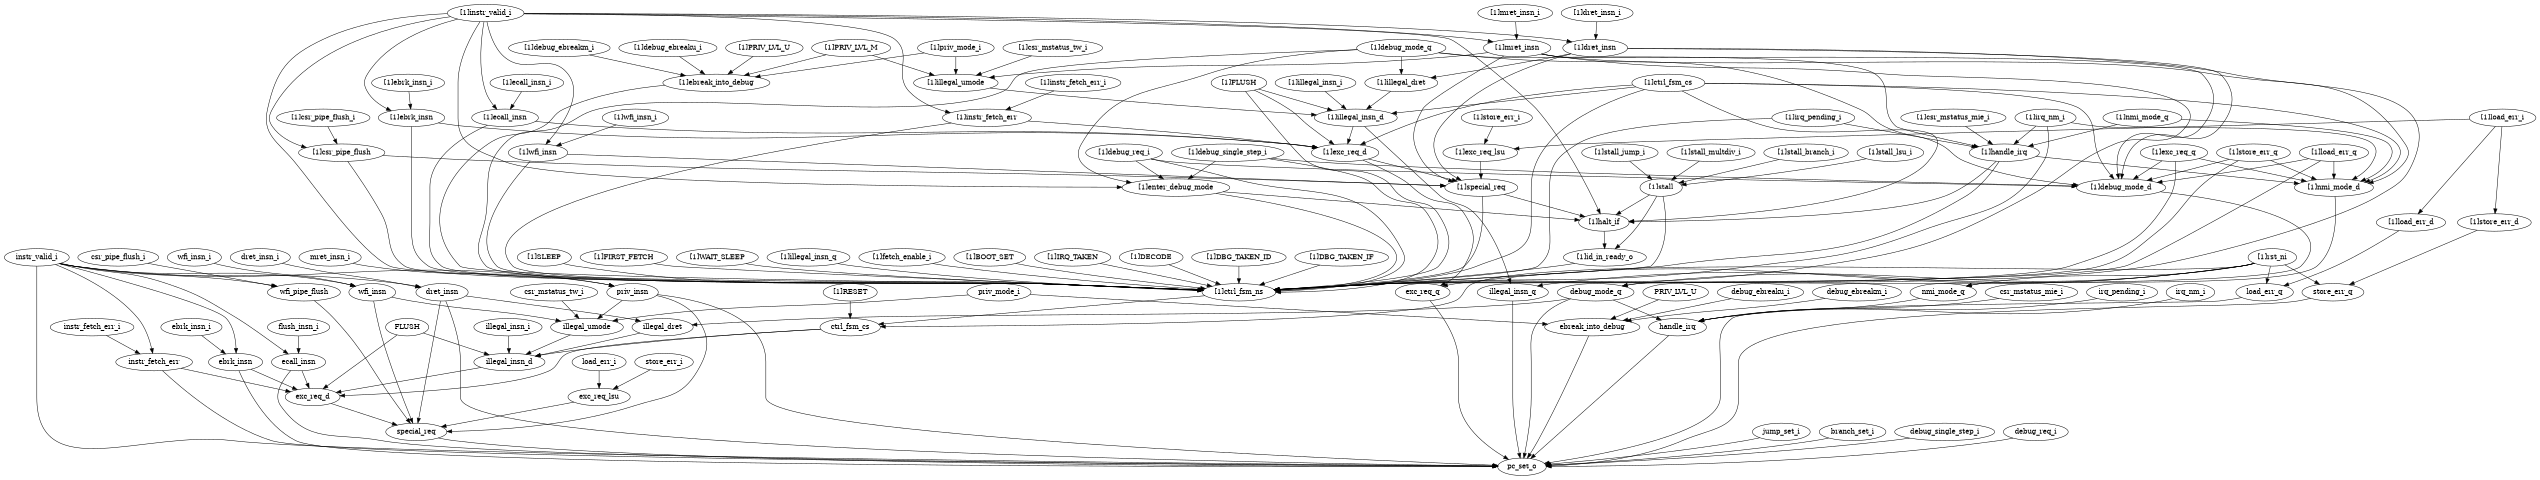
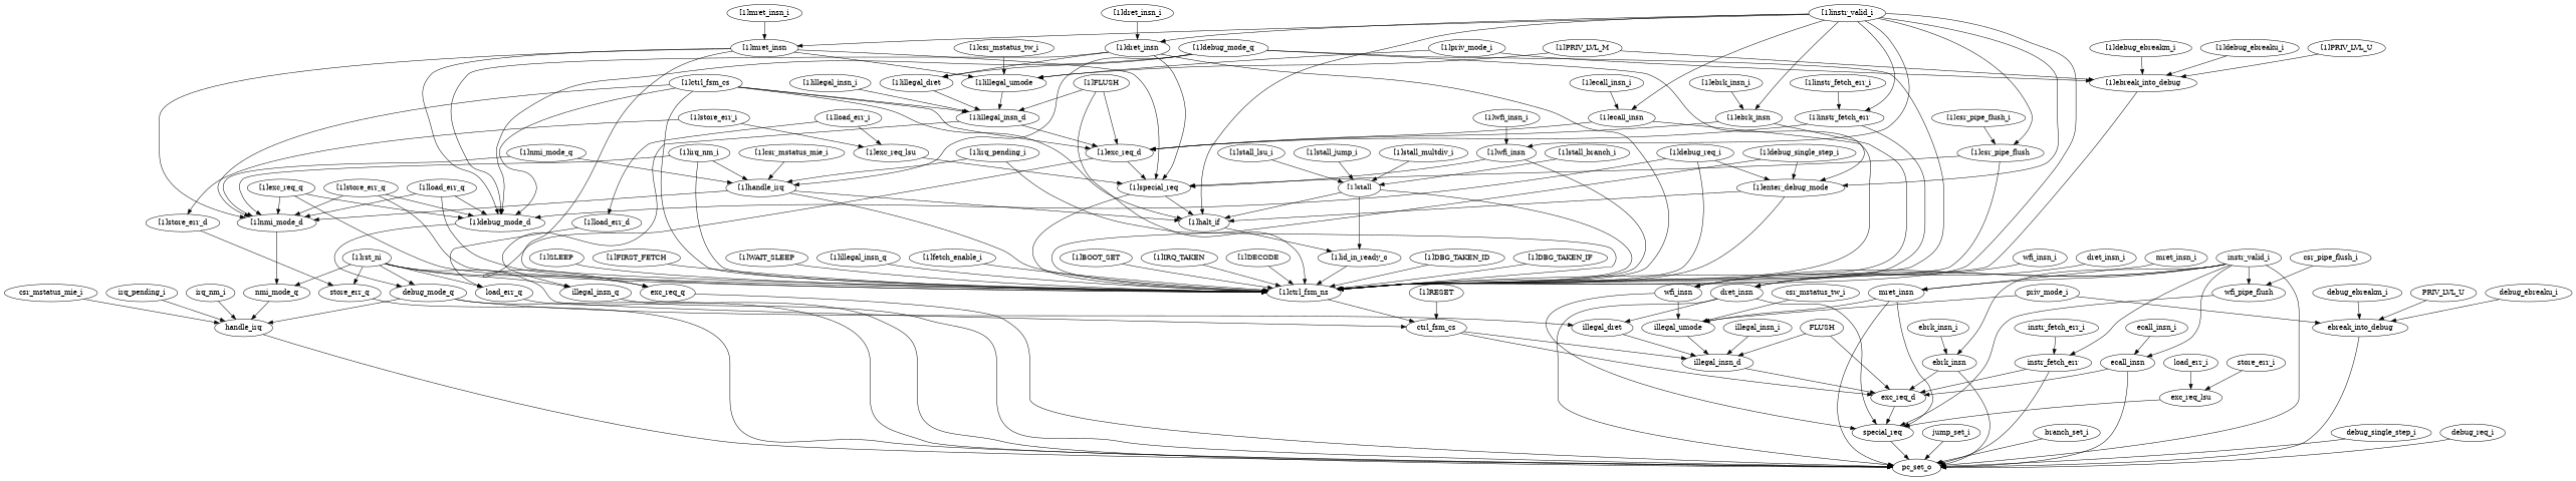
  strict digraph {
    node [complexity=24 importance=0.147639535197 rank=0.012110930762]
    "[1]special_req" [complexity=30 importance=0.51160088407 rank=0.0170533628023]
    "[1]ctrl_fsm_ns" [complexity=23 importance=0.14264191903 rank=0.00620182256653]
    "[1]halt_if" [complexity=27 importance=0.165482612212 rank=0.00612898563747]
    ctrl_fsm_cs [complexity=21 importance=0.0911758197353 rank=0.00434170570168]
    "[1]id_in_ready_o" [importance=0.151958320523 rank=0.00633159668844]
    exc_req_d [complexity=8 importance=0.0410918668578 rank=0.00513648335723]
    illegal_insn_d [complexity=15 importance=0.0575831968278 rank=0.00383887978852]
    "[1]debug_mode_d" [complexity=26 importance=0.0791999291543 rank=0.00304615112132]
    debug_mode_q [importance=0.0721738543768 rank=0.00300724393237]
    pc_set_o [complexity=0 importance=0.0149972011882 rank=0.0]
    illegal_dret [complexity=21 importance=0.0633060619081 rank=0.00301457437657]
    handle_irq [complexity=1 importance=0.0843478700834 rank=0.0843478700834]
    "[1]dret_insn_i" [importance=0.20387815648 rank=0.00849492318666]
    "[1]dret_insn" [complexity=21 importance=0.198880540313 rank=0.00947050191968]
    "[1]illegal_dret" [complexity=18 importance=0.191217696719 rank=0.0106232053733]
    "[1]illegal_insn_d" [complexity=12 importance=0.185494831639 rank=0.0154579026365]
    "[1]ctrl_fsm_cs" [complexity=18 importance=0.219087454546 rank=0.0121715252526]
    "[1]nmi_mode_d" [complexity=9 importance=0.101113437107 rank=0.0112348263452]
    "[1]exc_req_d" [complexity=5 importance=0.169003501669 rank=0.0338007003337]
    illegal_insn_q [complexity=1 importance=0.0244747039037 rank=0.0244747039037]
    nmi_mode_q [complexity=7 importance=0.0935060449753 rank=0.013358006425]
    exc_req_q [complexity=3 importance=0.158061883434 rank=0.052687294478]
    exc_req_lsu [complexity=8 importance=0.0376465155033 rank=0.00470581443791]
    special_req [complexity=1 importance=0.0301502486231 rank=0.0301502486231]
    "[1]instr_valid_i" [complexity=15 importance=0.18166396143]
    "[1]wfi_insn" [importance=0.203596889091 rank=0.00848320371213]
    "[1]instr_fetch_err" [complexity=12 importance=0.176666345263 rank=0.0147221954386]
    "[1]ecall_insn" [complexity=12 importance=0.176666345263 rank=0.0147221954386]
    "[1]enter_debug_mode" [complexity=32 importance=0.667568568558 rank=0.0208615177674]
    "[1]mret_insn" [importance=0.203596889091 rank=0.00848320371213]
    "[1]csr_pipe_flush" [complexity=37 importance=0.519263727664 rank=0.0140341548017]
    "[1]ebrk_insn" [complexity=12 importance=0.176666345263 rank=0.0147221954386]
    "[1]illegal_umode" [complexity=18 importance=0.195934045497 rank=0.0108852247498]
    "[1]RESET" [complexity=23 importance=0.096173435902 rank=0.00418145373487]
    "[1]debug_mode_q" [complexity=21 importance=0.200085489188 rank=0.0095278804375]
    "[1]handle_irq" [complexity=32 importance=0.505809700777 rank=0.0158065531493]
    "[1]stall_jump_i" [complexity=37 importance=0.516437671822 rank=0.0139577749141]
    "[1]stall" [complexity=32 importance=0.511440055656 rank=0.0159825017392]
    instr_fetch_err [complexity=15 importance=0.0487547104522 rank=0.00325031403015]
    "[1]SLEEP" [complexity=25 rank=0.00590558140788]
    "[1]FIRST_FETCH" [complexity=27 importance=0.290281454227 rank=0.0107511649714]
    "[1]exc_req_q" [complexity=26 importance=0.436015628643 rank=0.0167698318709]
    "[1]debug_req_i" [complexity=37 importance=0.672566184724 rank=0.018177464452]
    "[1]rst_ni" [complexity=4 importance=0.321121383034 rank=0.0802803457586]
    store_err_q [complexity=3 importance=0.158450020486 rank=0.0528166734954]
    load_err_q [complexity=3 importance=0.158450020486 rank=0.0528166734954]
    "[1]ebrk_insn_i" [complexity=15 importance=0.18166396143]
    "[1]stall_multdiv_i" [complexity=37 importance=0.516437671822 rank=0.0139577749141]
    ebrk_insn_i [complexity=18 importance=0.0537523266188 rank=0.00298624036771]
    ebrk_insn [complexity=15 importance=0.0487547104522 rank=0.00325031403015]
    csr_mstatus_tw_i [complexity=27 importance=0.0730200268526 rank=0.00270444543898]
    illegal_umode [complexity=21 importance=0.0680224106859 rank=0.00323916241362]
    jump_set_i [complexity=2 importance=0.0199948173549 rank=0.00999740867744]
    "[1]csr_mstatus_tw_i" [importance=0.200931661663 rank=0.00837215256931]
    wfi_insn [complexity=27 importance=0.0756852542803 rank=0.00280315756594]
    csr_pipe_flush_i [complexity=11 importance=0.0428107083841 rank=0.00389188258038]
    n57 [complexity=8 importance=0.0378130922175 label=wfi_pipe_flush rank=0.00472663652719]
    "[1]WAIT_SLEEP" [complexity=25 rank=0.00590558140788]
    "[1]csr_pipe_flush_i" [complexity=40 importance=0.524261343831 rank=0.0131065335958]
    mret_insn_i [complexity=30 importance=0.080682870447 rank=0.0026894290149]
-   mret_insn [complexity=27 importance=0.0756852542803 rank=0.00280315756594 label=priv_insn]
+   mret_insn [complexity=27 importance=0.0756852542803 rank=0.00280315756594]
    dret_insn_i [complexity=27 importance=0.0759665216691 rank=0.00281357487663]
    dret_insn [importance=0.0709689055024 rank=0.00295703772927]
    "[1]illegal_insn_i" [complexity=18 importance=0.190492447805 rank=0.010582913767]
    "[1]illegal_insn_q" [importance=0.152119421746 rank=0.00633830923941]
    instr_fetch_err_i [complexity=18 importance=0.0537523266188 rank=0.00298624036771]
    branch_set_i [complexity=2 importance=0.0199948173549 rank=0.00999740867744]
    "[1]store_err_q" [complexity=26 importance=0.436403765695 rank=0.016784760219]
    debug_ebreaku_i [complexity=9 importance=0.0341541528043 rank=0.00379490586714]
    ebreak_into_debug [complexity=2 importance=0.0291565366376 rank=0.0145782683188]
    "[1]store_err_i" [complexity=40 importance=0.524094767117 rank=0.0131023691779]
    "[1]store_err_d" [complexity=5 importance=0.16469696201 rank=0.0329393924019]
    "[1]exc_req_lsu" [complexity=37 importance=0.51909715095 rank=0.0140296527284]
    "[1]fetch_enable_i" [rank=0.00615164729987]
    instr_valid_i [complexity=27 importance=0.0759665216691 rank=0.00281357487663]
    ecall_insn [complexity=15 importance=0.0487547104522 rank=0.00325031403015]
    "[1]irq_nm_i" [complexity=38 importance=0.510807316944 rank=0.0134422978143]
    "[1]stall_branch_i" [complexity=37 importance=0.516437671822 rank=0.0139577749141]
    "[1]mret_insn_i" [complexity=27 importance=0.208594505258 rank=0.00772572241695]
    "[1]wfi_insn_i" [complexity=27 importance=0.208594505258 rank=0.00772572241695]
    "[1]ebreak_into_debug" [complexity=25 importance=0.15680125448 rank=0.00627205017919]
    "[1]csr_mstatus_mie_i" [complexity=38 importance=0.510807316944 rank=0.0134422978143]
    "[1]nmi_mode_q" [complexity=38 importance=0.514967875669 rank=0.0135517862018]
    "[1]ecall_insn_i" [complexity=15 importance=0.18166396143]
    "[1]debug_ebreaku_i" [complexity=32 importance=0.161798870646 rank=0.0050562147077]
    "[1]PRIV_LVL_U" [complexity=32 importance=0.161798870646 rank=0.0050562147077]
    wfi_insn_i [complexity=30 importance=0.080682870447 rank=0.0026894290149]
    "[1]PRIV_LVL_M" [importance=0.200931661663 rank=0.00837215256931]
    "[1]debug_single_step_i" [complexity=37 importance=0.672566184724 rank=0.018177464452]
    debug_single_step_i [complexity=2 importance=0.0349920185431 rank=0.0174960092716]
    "[1]irq_pending_i" [complexity=38 importance=0.510807316944 rank=0.0134422978143]
    "[1]instr_fetch_err_i" [complexity=15 importance=0.18166396143]
    csr_mstatus_mie_i [complexity=7 importance=0.0893454862501 rank=0.0127636408929]
    store_err_i [complexity=11 importance=0.0426441316699 rank=0.00387673924272]
    "[1]BOOT_SET" [complexity=25 rank=0.00590558140788]
    "[1]IRQ_TAKEN" [complexity=29 importance=0.432923373258 rank=0.0149283921813]
    debug_req_i [complexity=2 importance=0.0349920185431 rank=0.0174960092716]
    "[1]DECODE" [complexity=33 importance=1.43141680647 rank=0.0433762668627]
    illegal_insn_i [complexity=21 importance=0.0625808129944 rank=0.00298003871402]
    "[1]FLUSH" [complexity=18 importance=0.190492447805 rank=0.010582913767]
    "[1]load_err_q" [complexity=26 importance=0.436403765695 rank=0.016784760219]
    "[1]load_err_i" [complexity=40 importance=0.524094767117 rank=0.0131023691779]
    "[1]load_err_d" [complexity=5 importance=0.16469696201 rank=0.0329393924019]
    FLUSH [complexity=21 importance=0.0625808129944 rank=0.00298003871402]
    irq_pending_i [complexity=7 importance=0.0893454862501 rank=0.0127636408929]
    "[1]DBG_TAKEN_ID" [complexity=25 rank=0.00590558140788]
    "[1]DBG_TAKEN_IF" [complexity=29 importance=0.432923373258 rank=0.0149283921813]
    debug_ebreakm_i [complexity=9 importance=0.0341541528043 rank=0.00379490586714]
-   ecall_insn_i [complexity=18 importance=0.0537523266188 rank=0.00298624036771 label=flush_insn_i]
+   ecall_insn_i [complexity=18 importance=0.0537523266188 rank=0.00298624036771]
    "[1]priv_mode_i" [importance=0.200931661663 rank=0.00837215256931]
    PRIV_LVL_U [complexity=9 importance=0.0341541528043 rank=0.00379490586714]
    "[1]stall_lsu_i" [complexity=37 importance=0.516437671822 rank=0.0139577749141]
    "[1]debug_ebreakm_i" [complexity=32 importance=0.161798870646 rank=0.0050562147077]
    irq_nm_i [complexity=7 importance=0.0893454862501 rank=0.0127636408929]
    priv_mode_i [complexity=27 importance=0.0730200268526 rank=0.00270444543898]
    load_err_i [complexity=11 importance=0.0426441316699 rank=0.00387673924272]
    "[1]special_req" -> "[1]ctrl_fsm_ns"
    "[1]special_req" -> "[1]halt_if"
    "[1]ctrl_fsm_ns" -> ctrl_fsm_cs
    "[1]halt_if" -> "[1]id_in_ready_o"
    ctrl_fsm_cs -> exc_req_d
    ctrl_fsm_cs -> illegal_insn_d
    "[1]id_in_ready_o" -> "[1]ctrl_fsm_ns"
    exc_req_d -> special_req
    illegal_insn_d -> exc_req_d
    "[1]debug_mode_d" -> debug_mode_q
    debug_mode_q -> pc_set_o
    debug_mode_q -> illegal_dret
    debug_mode_q -> handle_irq
    illegal_dret -> illegal_insn_d
    handle_irq -> pc_set_o
    "[1]dret_insn_i" -> "[1]dret_insn"
    "[1]dret_insn" -> "[1]special_req"
    "[1]dret_insn" -> "[1]ctrl_fsm_ns"
    "[1]dret_insn" -> "[1]debug_mode_d"
    "[1]dret_insn" -> "[1]illegal_dret"
    "[1]illegal_dret" -> "[1]illegal_insn_d"
    "[1]illegal_insn_d" -> "[1]exc_req_d"
    "[1]illegal_insn_d" -> illegal_insn_q
    "[1]ctrl_fsm_cs" -> "[1]ctrl_fsm_ns"
    "[1]ctrl_fsm_cs" -> "[1]halt_if"
    "[1]ctrl_fsm_cs" -> "[1]debug_mode_d"
    "[1]ctrl_fsm_cs" -> "[1]illegal_insn_d"
    "[1]ctrl_fsm_cs" -> "[1]nmi_mode_d"
    "[1]ctrl_fsm_cs" -> "[1]exc_req_d"
    "[1]nmi_mode_d" -> nmi_mode_q
    "[1]exc_req_d" -> "[1]special_req"
    "[1]exc_req_d" -> exc_req_q
    illegal_insn_q -> pc_set_o
    nmi_mode_q -> handle_irq
    exc_req_q -> pc_set_o
    exc_req_lsu -> special_req
    special_req -> pc_set_o
    "[1]instr_valid_i" -> "[1]ctrl_fsm_ns"
    "[1]instr_valid_i" -> "[1]halt_if"
    "[1]instr_valid_i" -> "[1]dret_insn"
    "[1]instr_valid_i" -> "[1]wfi_insn"
    "[1]instr_valid_i" -> "[1]instr_fetch_err"
    "[1]instr_valid_i" -> "[1]ecall_insn"
    "[1]instr_valid_i" -> "[1]enter_debug_mode"
    "[1]instr_valid_i" -> "[1]mret_insn"
    "[1]instr_valid_i" -> "[1]csr_pipe_flush"
    "[1]instr_valid_i" -> "[1]ebrk_insn"
    "[1]wfi_insn" -> "[1]special_req"
    "[1]wfi_insn" -> "[1]ctrl_fsm_ns"
    "[1]instr_fetch_err" -> "[1]ctrl_fsm_ns"
    "[1]instr_fetch_err" -> "[1]exc_req_d"
    "[1]ecall_insn" -> "[1]ctrl_fsm_ns"
    "[1]ecall_insn" -> "[1]exc_req_d"
    "[1]enter_debug_mode" -> "[1]ctrl_fsm_ns"
    "[1]enter_debug_mode" -> "[1]halt_if"
    "[1]mret_insn" -> "[1]special_req"
    "[1]mret_insn" -> "[1]ctrl_fsm_ns"
    "[1]mret_insn" -> "[1]debug_mode_d"
    "[1]mret_insn" -> "[1]nmi_mode_d"
    "[1]mret_insn" -> "[1]illegal_umode"
    "[1]csr_pipe_flush" -> "[1]special_req"
    "[1]csr_pipe_flush" -> "[1]ctrl_fsm_ns"
    "[1]ebrk_insn" -> "[1]ctrl_fsm_ns"
    "[1]ebrk_insn" -> "[1]exc_req_d"
    "[1]illegal_umode" -> "[1]illegal_insn_d"
    "[1]RESET" -> ctrl_fsm_cs
    "[1]debug_mode_q" -> "[1]ctrl_fsm_ns"
    "[1]debug_mode_q" -> "[1]debug_mode_d"
    "[1]debug_mode_q" -> "[1]illegal_dret"
    "[1]debug_mode_q" -> "[1]enter_debug_mode"
    "[1]debug_mode_q" -> "[1]handle_irq"
    "[1]handle_irq" -> "[1]ctrl_fsm_ns"
    "[1]handle_irq" -> "[1]halt_if"
    "[1]handle_irq" -> "[1]nmi_mode_d"
    "[1]stall_jump_i" -> "[1]stall"
    "[1]stall" -> "[1]ctrl_fsm_ns"
    "[1]stall" -> "[1]halt_if"
    "[1]stall" -> "[1]id_in_ready_o"
    instr_fetch_err -> exc_req_d
    instr_fetch_err -> pc_set_o
    "[1]SLEEP" -> "[1]ctrl_fsm_ns"
    "[1]FIRST_FETCH" -> "[1]ctrl_fsm_ns"
    "[1]exc_req_q" -> "[1]ctrl_fsm_ns"
    "[1]exc_req_q" -> "[1]debug_mode_d"
    "[1]exc_req_q" -> "[1]nmi_mode_d"
    "[1]debug_req_i" -> "[1]ctrl_fsm_ns"
    "[1]debug_req_i" -> "[1]debug_mode_d"
    "[1]debug_req_i" -> "[1]enter_debug_mode"
    "[1]rst_ni" -> ctrl_fsm_cs
    "[1]rst_ni" -> debug_mode_q
    "[1]rst_ni" -> illegal_insn_q
    "[1]rst_ni" -> nmi_mode_q
    "[1]rst_ni" -> exc_req_q
    "[1]rst_ni" -> store_err_q
    "[1]rst_ni" -> load_err_q
    store_err_q -> pc_set_o
    load_err_q -> pc_set_o
    "[1]ebrk_insn_i" -> "[1]ebrk_insn"
    "[1]stall_multdiv_i" -> "[1]stall"
    ebrk_insn_i -> ebrk_insn
    ebrk_insn -> exc_req_d
    ebrk_insn -> pc_set_o
    csr_mstatus_tw_i -> illegal_umode
    illegal_umode -> illegal_insn_d
    jump_set_i -> pc_set_o
    "[1]csr_mstatus_tw_i" -> "[1]illegal_umode"
    wfi_insn -> special_req
    wfi_insn -> illegal_umode
    csr_pipe_flush_i -> n57
    n57 -> special_req
    "[1]WAIT_SLEEP" -> "[1]ctrl_fsm_ns"
    "[1]csr_pipe_flush_i" -> "[1]csr_pipe_flush"
    mret_insn_i -> mret_insn
    mret_insn -> pc_set_o
    mret_insn -> special_req
    mret_insn -> illegal_umode
    dret_insn_i -> dret_insn
    dret_insn -> pc_set_o
    dret_insn -> illegal_dret
    dret_insn -> special_req
    "[1]illegal_insn_i" -> "[1]illegal_insn_d"
    "[1]illegal_insn_q" -> "[1]ctrl_fsm_ns"
    instr_fetch_err_i -> instr_fetch_err
    branch_set_i -> pc_set_o
    "[1]store_err_q" -> "[1]ctrl_fsm_ns"
    "[1]store_err_q" -> "[1]debug_mode_d"
    "[1]store_err_q" -> "[1]nmi_mode_d"
    debug_ebreaku_i -> ebreak_into_debug
    ebreak_into_debug -> pc_set_o
-   "[1]load_err_i" -> "[1]store_err_d"
+   "[1]store_err_i" -> "[1]store_err_d"
    "[1]store_err_i" -> "[1]exc_req_lsu"
    "[1]store_err_d" -> store_err_q
    "[1]exc_req_lsu" -> "[1]special_req"
    "[1]fetch_enable_i" -> "[1]ctrl_fsm_ns"
    instr_valid_i -> pc_set_o
    instr_valid_i -> instr_fetch_err
    instr_valid_i -> ebrk_insn
    instr_valid_i -> wfi_insn
    instr_valid_i -> n57
    instr_valid_i -> mret_insn
    instr_valid_i -> dret_insn
    instr_valid_i -> ecall_insn
    ecall_insn -> exc_req_d
    ecall_insn -> pc_set_o
    "[1]irq_nm_i" -> "[1]ctrl_fsm_ns"
    "[1]irq_nm_i" -> "[1]nmi_mode_d"
    "[1]irq_nm_i" -> "[1]handle_irq"
    "[1]stall_branch_i" -> "[1]stall"
    "[1]mret_insn_i" -> "[1]mret_insn"
    "[1]wfi_insn_i" -> "[1]wfi_insn"
    "[1]ebreak_into_debug" -> "[1]ctrl_fsm_ns"
    "[1]csr_mstatus_mie_i" -> "[1]handle_irq"
    "[1]nmi_mode_q" -> "[1]nmi_mode_d"
    "[1]nmi_mode_q" -> "[1]handle_irq"
    "[1]ecall_insn_i" -> "[1]ecall_insn"
    "[1]debug_ebreaku_i" -> "[1]ebreak_into_debug"
    "[1]PRIV_LVL_U" -> "[1]ebreak_into_debug"
    wfi_insn_i -> wfi_insn
    "[1]PRIV_LVL_M" -> "[1]illegal_umode"
    "[1]PRIV_LVL_M" -> "[1]ebreak_into_debug"
    "[1]debug_single_step_i" -> "[1]ctrl_fsm_ns"
-   "[1]debug_single_step_i" -> "[1]debug_mode_d"
    "[1]debug_single_step_i" -> "[1]enter_debug_mode"
    debug_single_step_i -> pc_set_o
    "[1]irq_pending_i" -> "[1]ctrl_fsm_ns"
    "[1]irq_pending_i" -> "[1]handle_irq"
    "[1]instr_fetch_err_i" -> "[1]instr_fetch_err"
    csr_mstatus_mie_i -> handle_irq
    store_err_i -> exc_req_lsu
    "[1]BOOT_SET" -> "[1]ctrl_fsm_ns"
    "[1]IRQ_TAKEN" -> "[1]ctrl_fsm_ns"
    debug_req_i -> pc_set_o
    "[1]DECODE" -> "[1]ctrl_fsm_ns"
    illegal_insn_i -> illegal_insn_d
    "[1]FLUSH" -> "[1]ctrl_fsm_ns"
    "[1]FLUSH" -> "[1]illegal_insn_d"
    "[1]FLUSH" -> "[1]exc_req_d"
    "[1]load_err_q" -> "[1]ctrl_fsm_ns"
    "[1]load_err_q" -> "[1]debug_mode_d"
    "[1]load_err_q" -> "[1]nmi_mode_d"
    "[1]load_err_i" -> "[1]exc_req_lsu"
    "[1]load_err_i" -> "[1]load_err_d"
    "[1]load_err_d" -> load_err_q
    FLUSH -> exc_req_d
    FLUSH -> illegal_insn_d
    irq_pending_i -> handle_irq
    "[1]DBG_TAKEN_ID" -> "[1]ctrl_fsm_ns"
    "[1]DBG_TAKEN_IF" -> "[1]ctrl_fsm_ns"
    debug_ebreakm_i -> ebreak_into_debug
    ecall_insn_i -> ecall_insn
    "[1]priv_mode_i" -> "[1]illegal_umode"
    "[1]priv_mode_i" -> "[1]ebreak_into_debug"
    PRIV_LVL_U -> ebreak_into_debug
    "[1]stall_lsu_i" -> "[1]stall"
    "[1]debug_ebreakm_i" -> "[1]ebreak_into_debug"
    irq_nm_i -> handle_irq
    priv_mode_i -> illegal_umode
    priv_mode_i -> ebreak_into_debug
    load_err_i -> exc_req_lsu
  }
